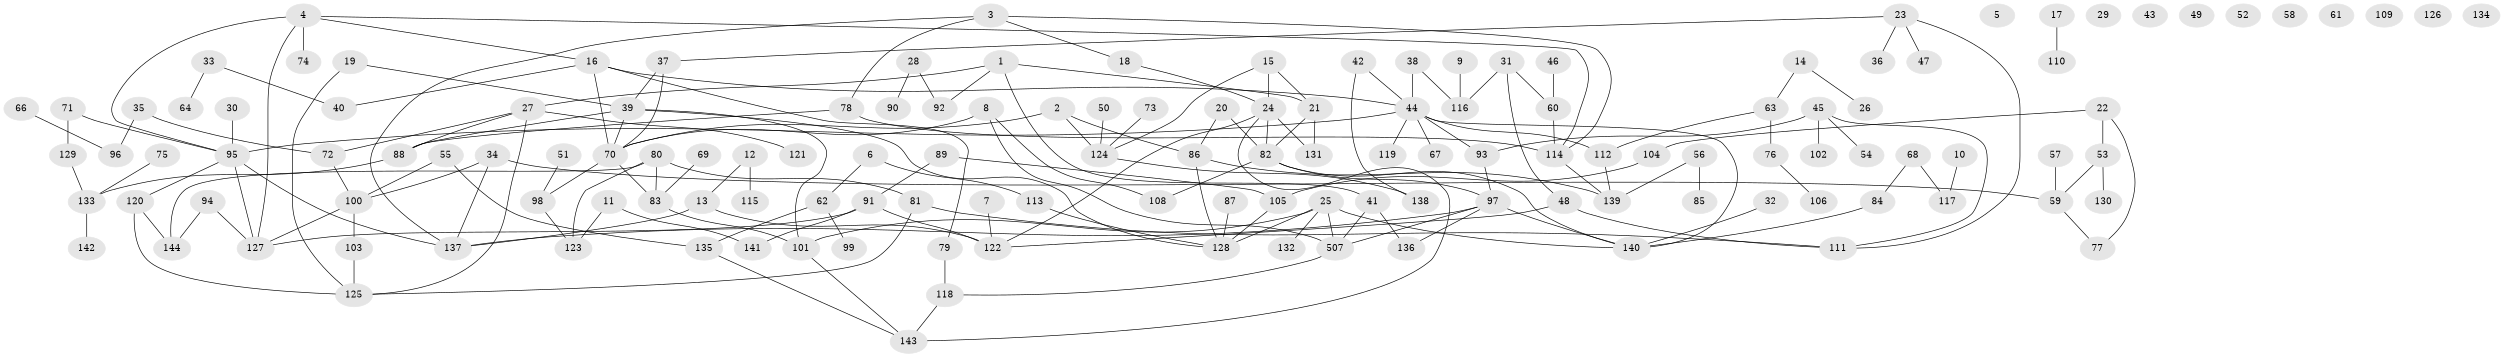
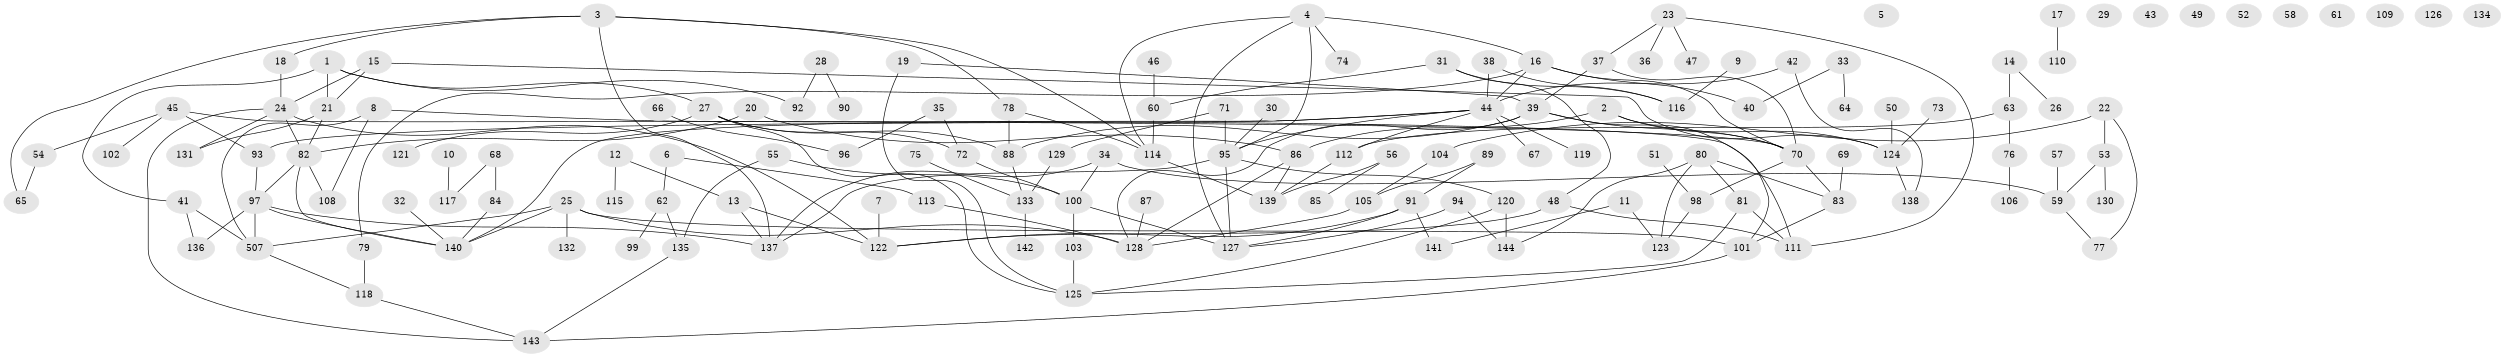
  graph {
    node [color=gray90 style=filled]
    1
    21
    27
    41
    92
    82
    131
    125
    72
    88
    121
    n12 [label=507]
    136
    2
    70
    86
    124
    98
    83
    128
    139
    138
    3
    18
+   65
    78
    114
    137
    24
    4
    16
    74
    95
    127
    40
    44
    79
    120
    5
    6
    62
    113
    135
    99
    7
    122
    8
    108
    118
    9
    116
    10
    117
    11
    123
    141
    12
    13
    115
    14
    26
    63
    59
    77
    112
    76
    15
    143
    140
    67
    93
    119
    17
    110
    19
    39
    101
    20
    97
    22
    53
    104
    130
    105
    23
    36
    37
    47
    111
    25
    132
    100
    133
    28
    90
    29
    30
    31
    48
    60
    32
    33
    64
    34
    103
    35
    96
    38
    42
    43
    45
    54
    102
    46
    49
    50
    51
    52
    55
    56
    85
    57
    58
    61
    106
    66
    68
    84
    69
    71
    129
    73
    75
    142
    80
    81
    144
    87
    89
    91
    94
    109
    126
    134
    1 -- 21
    1 -- 27
    1 -- 41
    1 -- 92
    21 -- 82
    21 -- 131
    27 -- 125
    27 -- 72
    27 -- 88
    27 -- 121
    41 -- n12
    41 -- 136
    82 -- 108
    82 -- 140
    82 -- 97
    72 -- 100
    88 -- 133
    n12 -- 118
    2 -- 70
    2 -- 86
    2 -- 124
    70 -- 98
    70 -- 83
    86 -- 128
    86 -- 139
    124 -- 138
    98 -- 123
    83 -- 101
    3 -- 18
+   3 -- 65
    3 -- 78
    3 -- 114
    3 -- 137
    18 -- 24
    78 -- 88
    78 -- 114
    114 -- 139
    24 -- 82
    24 -- 131
    24 -- 122
    24 -- 143
    4 -- 114
    4 -- 16
    4 -- 74
    4 -- 95
    4 -- 127
    16 -- 70
    16 -- 40
    16 -- 44
    16 -- 79
    95 -- 137
    95 -- 127
    95 -- 120
    44 -- 95
    44 -- 112
    44 -- 140
    44 -- 67
    44 -- 93
    44 -- 119
    79 -- 118
    120 -- 125
    120 -- 144
    6 -- 62
    6 -- 113
    62 -- 135
    62 -- 99
    113 -- 128
    135 -- 143
    7 -- 122
    8 -- n12
    8 -- 70
    8 -- 108
    118 -- 143
    9 -- 116
    10 -- 117
    11 -- 123
    11 -- 141
    12 -- 13
    12 -- 115
    13 -- 137
    13 -- 122
    14 -- 26
    14 -- 63
    63 -- 112
    63 -- 76
    59 -- 77
    112 -- 139
    76 -- 106
    15 -- 21
    15 -- 124
    15 -- 24
    93 -- 97
    17 -- 110
    19 -- 125
    19 -- 39
    39 -- 88
    39 -- 70
    39 -- 128
    39 -- 101
    101 -- 143
    20 -- 82
    20 -- 86
    97 -- n12
    97 -- 136
    97 -- 137
    97 -- 140
    22 -- 77
    22 -- 53
    22 -- 104
    53 -- 59
    53 -- 130
    104 -- 105
    105 -- 128
    23 -- 36
    23 -- 37
    23 -- 47
    23 -- 111
    37 -- 70
    37 -- 39
    25 -- n12
    25 -- 128
    25 -- 140
    25 -- 101
    25 -- 132
    100 -- 127
    100 -- 103
    133 -- 142
    28 -- 92
    28 -- 90
    30 -- 95
    31 -- 116
    31 -- 48
    31 -- 60
    48 -- 122
    48 -- 111
    60 -- 114
    32 -- 140
    33 -- 40
    33 -- 64
    34 -- 137
    34 -- 59
    34 -- 100
    103 -- 125
    35 -- 72
    35 -- 96
    38 -- 44
    38 -- 116
    42 -- 138
    42 -- 44
    45 -- 93
    45 -- 111
    45 -- 54
    45 -- 102
+   54 -- 65
    46 -- 60
    50 -- 124
    51 -- 98
    55 -- 135
    55 -- 100
    56 -- 139
    56 -- 85
    57 -- 59
    66 -- 96
    68 -- 117
    68 -- 84
    84 -- 140
    69 -- 83
    71 -- 95
    71 -- 129
    129 -- 133
    73 -- 124
    75 -- 133
    80 -- 83
    80 -- 123
    80 -- 81
    80 -- 144
    81 -- 125
    81 -- 111
    87 -- 128
    89 -- 105
    89 -- 91
    91 -- 127
    91 -- 122
    91 -- 141
    94 -- 127
    94 -- 144
  }
